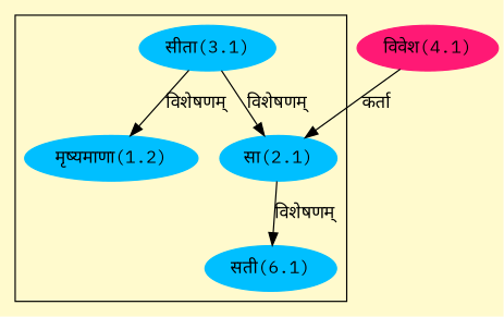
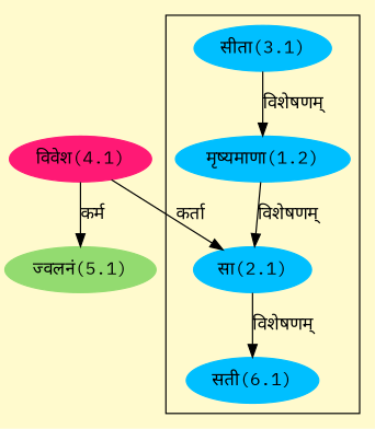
  digraph {
    bgcolor=lemonchiffon1
    compound=true
    fontname="IBM Plex Mono"
    rankdir=BT
    node [color="#00BFFF" fontname="IBM Plex Mono" style=filled]
    edge [dir=back fontname="IBM Plex Mono"]
    n1 [label="मृष्यमाणा(1.2)"]
    n2 [label="सीता(3.1)"]
    n3 [label="सा(2.1)"]
    n4 [label="सती(6.1)"]
    n5 [color="#FF1975" label="विवेश(4.1)"]
+   n6 [color="#93DB70" label="ज्वलनं(5.1)"]
    subgraph cluster_1 {
      n1
      n2
      n3
      n4
    }
    n1 -> n2 [label="विशेषणम्"]
-   n3 -> n2 [label="विशेषणम्"]
+   n3 -> n1 [label="विशेषणम्"]
    n3 -> n5 [label="कर्ता"]
    n4 -> n3 [label="विशेषणम्"]
+   n6 -> n5 [label="कर्म"]
  }
